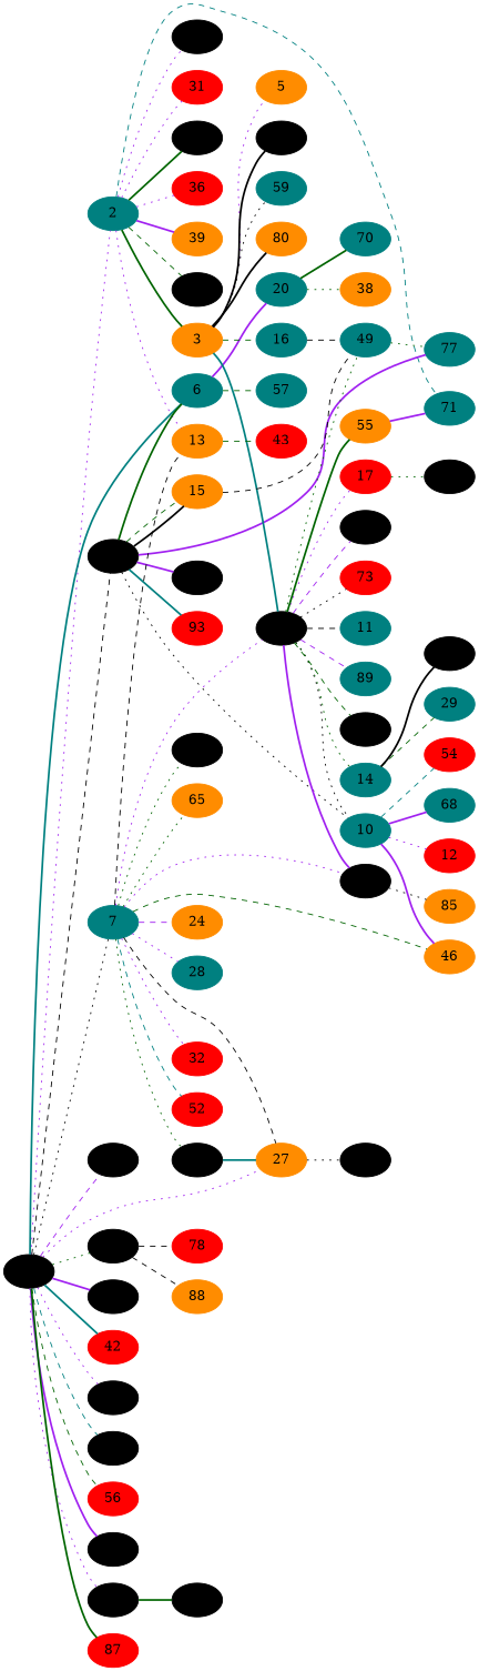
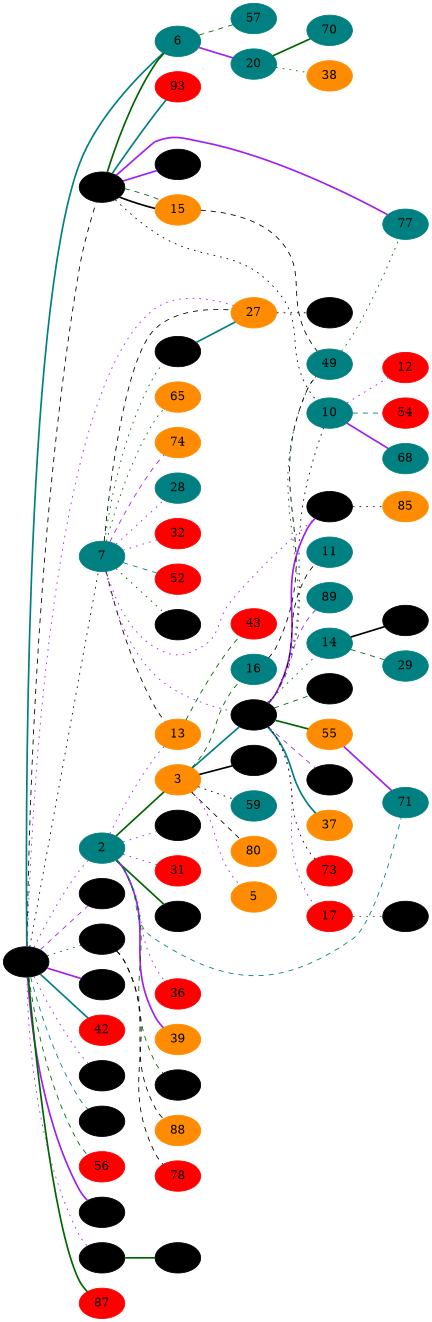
  graph {
    rankdir=LR
    node [color=black style=filled]
    edge [color=purple style=dotted]
    1 [super="+83"]
    2 [color=teal super="+23"]
    4 [super="+74"]
    6 [color=teal]
    7 [color=teal super="+47"]
    19
    27 [color=darkorange super="+33"]
    40 [super="+60"]
    41
    42 [color=red]
    45
    50
    56 [color=red]
    63
    67 [super="+94"]
    87 [color=red]
    3 [color=darkorange super="+82"]
    13 [color=darkorange super="+55"]
    31 [color=red]
    35
    36 [color=red]
    39 [color=darkorange]
    66
    71 [color=teal]
    84
    10 [color=teal super="+30"]
    15 [color=darkorange super="+92"]
    48
    77 [color=teal super="+91"]
    93 [color=red]
    20 [color=teal super="+25"]
    57 [color=teal]
    8 [super="+9"]
    22
-   24 [color=darkorange super="+75"]
+   24 [color=darkorange super="+75" label=74]
    26 [super="+72"]
    28 [color=teal]
    32 [color=red]
-   46 [color=darkorange super="+62"]
    52 [color=red]
    64 [super="+86"]
    65 [color=darkorange super="+76"]
    90
    78 [color=red]
    88 [color=darkorange]
    69
    5 [color=darkorange]
    16 [color=teal]
    44
    59 [color=teal]
    80 [color=darkorange]
    43 [color=red]
    11 [color=teal]
    14 [color=teal super="+51"]
    17 [color=red]
    18
    21
+   37 [color=darkorange]
    49 [color=teal super="+81"]
    n60 [color=darkorange label=55 super="+61"]
    73 [color=red]
    89 [color=teal]
    12 [color=red]
    54 [color=red]
    68 [color=teal]
    38 [color=darkorange]
    70 [color=teal]
    85 [color=darkorange]
    29 [color=teal super="+34"]
    79
    58
    1 -- 2
    1 -- 4 [color=black style=dashed]
    1 -- 6 [color=teal style=bold weight=2]
    1 -- 7 [color=black]
    1 -- 19 [style=dashed]
    1 -- 27
    1 -- 40 [color=darkgreen]
    1 -- 41 [style=bold]
    1 -- 42 [color=teal style=bold]
    1 -- 45
    1 -- 50 [color=teal style=dashed]
    1 -- 56 [color=darkgreen style=dashed]
    1 -- 63 [style=bold]
    1 -- 67
    1 -- 87 [color=darkgreen style=bold]
    2 -- 3 [color=darkgreen style=bold]
    2 -- 13
    2 -- 31
    2 -- 35 [color=darkgreen style=bold]
    2 -- 36
    2 -- 39 [style=bold]
    2 -- 66 [color=darkgreen style=dashed]
    2 -- 71 [color=teal style=dashed]
    2 -- 84
    4 -- 6 [color=darkgreen style=bold]
    4 -- 10 [color=black]
    4 -- 15 [color=black style=bold]
    4 -- 15 [color=darkgreen style=dashed]
    4 -- 48 [style=bold]
    4 -- 77 [style=bold]
    4 -- 93 [color=teal style=bold]
    6 -- 20 [style=bold]
    6 -- 57 [color=darkgreen style=dashed]
    7 -- 27 [color=black style=dashed]
    7 -- 13 [color=black style=dashed]
    7 -- 8
    7 -- 22 [color=darkgreen]
    7 -- 24 [style=dashed]
    7 -- 26
    7 -- 28
    7 -- 32
-   7 -- 46 [color=darkgreen style=dashed]
    7 -- 52 [color=teal style=dashed]
    7 -- 64 [color=darkgreen]
    7 -- 65 [color=darkgreen]
    27 -- 90 [color=black]
    40 -- 78 [color=black style=dashed]
    40 -- 88 [color=black style=dashed]
    67 -- 69 [color=darkgreen style=bold]
    3 -- 8 [color=teal style=bold]
    3 -- 5
    3 -- 16 [color=darkgreen style=dashed]
    3 -- 44 [color=black style=bold]
    3 -- 59 [color=black]
-   3 -- 80 [color=black style=bold]
+   3 -- 80 [color=black style=dashed]
    13 -- 43 [color=darkgreen style=dashed]
-   10 -- 46 [style=bold]
    10 -- 12
    10 -- 54 [color=teal style=dashed]
    10 -- 68 [style=bold]
    15 -- 49 [color=black style=dashed]
    20 -- 38 [color=darkgreen]
    20 -- 70 [color=darkgreen style=bold]
    8 -- 10 [color=black]
    8 -- 26 [style=bold]
    8 -- 11 [color=black style=dashed]
    8 -- 14 [color=darkgreen]
    8 -- 17
    8 -- 18 [color=darkgreen style=dashed]
    8 -- 21 [style=dashed]
+   8 -- 37 [color=teal style=bold]
    8 -- 49 [color=darkgreen]
    8 -- n60 [color=darkgreen style=bold]
    8 -- 73 [color=black]
    8 -- 89 [style=dashed]
    22 -- 27 [color=teal style=bold]
    26 -- 85 [color=black]
    16 -- 49 [color=black style=dashed]
    14 -- 29 [color=darkgreen style=dashed]
    14 -- 79 [color=black style=bold]
    17 -- 58 [color=darkgreen]
    49 -- 77 [color=darkgreen]
    n60 -- 71 [style=bold]
  }
